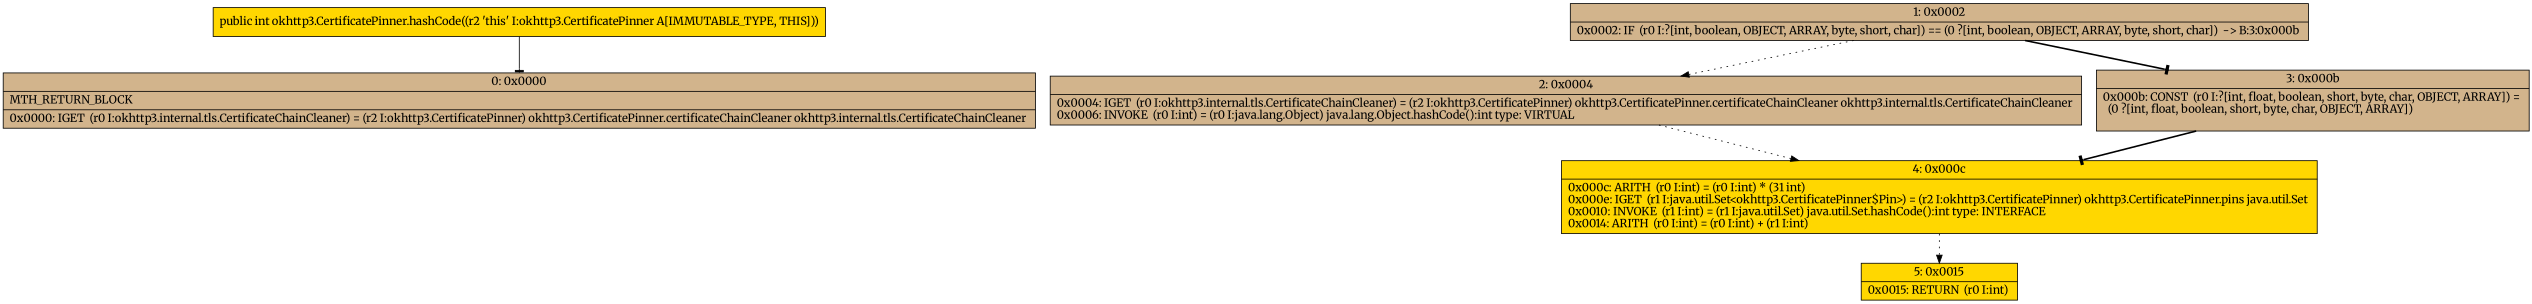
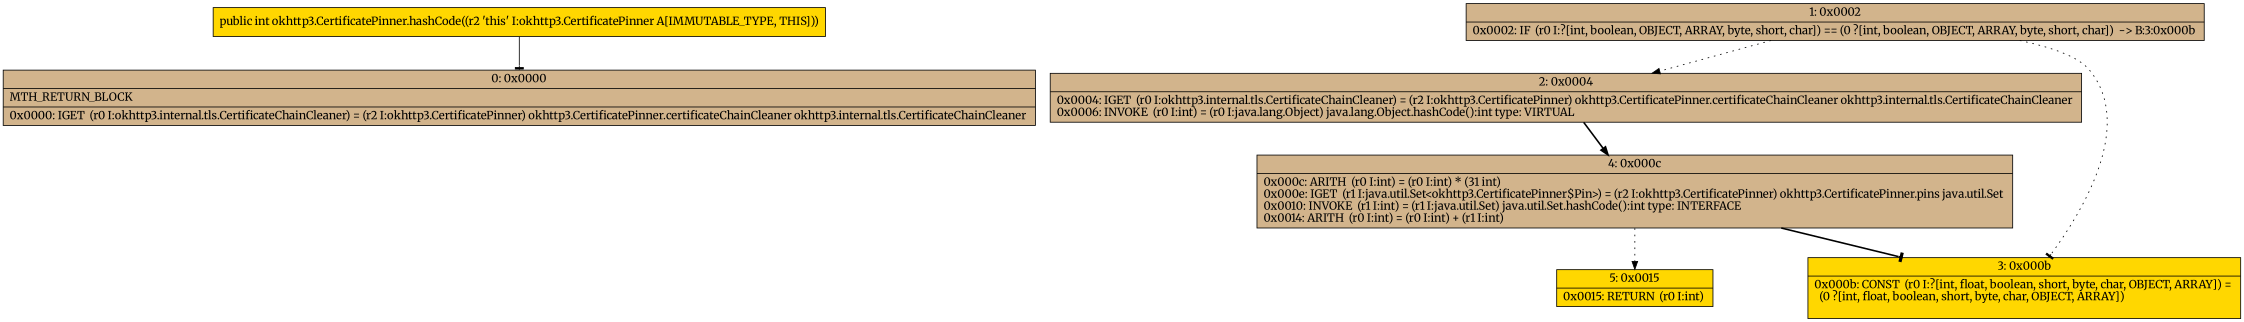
  digraph {
    fontname=Merriweather
    node [fillcolor=tan fontname=Merriweather shape=record style=filled]
    edge [arrowhead=normal fontname=Merriweather style=bold]
    n1 [label="{0\:\ 0x0000|MTH_RETURN_BLOCK\l|0x0000: IGET  (r0 I:okhttp3.internal.tls.CertificateChainCleaner) = (r2 I:okhttp3.CertificatePinner) okhttp3.CertificatePinner.certificateChainCleaner okhttp3.internal.tls.CertificateChainCleaner \l}"]
    n2 [label="{1\:\ 0x0002|0x0002: IF  (r0 I:?[int, boolean, OBJECT, ARRAY, byte, short, char]) == (0 ?[int, boolean, OBJECT, ARRAY, byte, short, char])  \-\> B:3:0x000b \l}"]
    n3 [label="{2\:\ 0x0004|0x0004: IGET  (r0 I:okhttp3.internal.tls.CertificateChainCleaner) = (r2 I:okhttp3.CertificatePinner) okhttp3.CertificatePinner.certificateChainCleaner okhttp3.internal.tls.CertificateChainCleaner \l0x0006: INVOKE  (r0 I:int) = (r0 I:java.lang.Object) java.lang.Object.hashCode():int type: VIRTUAL \l}"]
-   n4 [label="{3\:\ 0x000b|0x000b: CONST  (r0 I:?[int, float, boolean, short, byte, char, OBJECT, ARRAY]) = \l  (0 ?[int, float, boolean, short, byte, char, OBJECT, ARRAY])\l \l}"]
-   n5 [fillcolor=gold label="{4\:\ 0x000c|0x000c: ARITH  (r0 I:int) = (r0 I:int) * (31 int) \l0x000e: IGET  (r1 I:java.util.Set\<okhttp3.CertificatePinner$Pin\>) = (r2 I:okhttp3.CertificatePinner) okhttp3.CertificatePinner.pins java.util.Set \l0x0010: INVOKE  (r1 I:int) = (r1 I:java.util.Set) java.util.Set.hashCode():int type: INTERFACE \l0x0014: ARITH  (r0 I:int) = (r0 I:int) + (r1 I:int) \l}"]
+   n4 [fillcolor=gold label="{3\:\ 0x000b|0x000b: CONST  (r0 I:?[int, float, boolean, short, byte, char, OBJECT, ARRAY]) = \l  (0 ?[int, float, boolean, short, byte, char, OBJECT, ARRAY])\l \l}"]
+   n5 [label="{4\:\ 0x000c|0x000c: ARITH  (r0 I:int) = (r0 I:int) * (31 int) \l0x000e: IGET  (r1 I:java.util.Set\<okhttp3.CertificatePinner$Pin\>) = (r2 I:okhttp3.CertificatePinner) okhttp3.CertificatePinner.pins java.util.Set \l0x0010: INVOKE  (r1 I:int) = (r1 I:java.util.Set) java.util.Set.hashCode():int type: INTERFACE \l0x0014: ARITH  (r0 I:int) = (r0 I:int) + (r1 I:int) \l}"]
    n6 [fillcolor=gold label="{5\:\ 0x0015|0x0015: RETURN  (r0 I:int) \l}"]
    n7 [fillcolor=gold label="{public int okhttp3.CertificatePinner.hashCode((r2 'this' I:okhttp3.CertificatePinner A[IMMUTABLE_TYPE, THIS])) }"]
    n2 -> n3 [style=dotted]
-   n2 -> n4 [arrowhead=tee]
-   n3 -> n5 [style=dotted]
-   n4 -> n5 [arrowhead=tee]
+   n2 -> n4 [arrowhead=tee style=dotted]
+   n3 -> n5
+   n5 -> n4 [arrowhead=tee]
    n5 -> n6 [style=dotted]
    n7 -> n1 [arrowhead=tee style=solid]
  }
